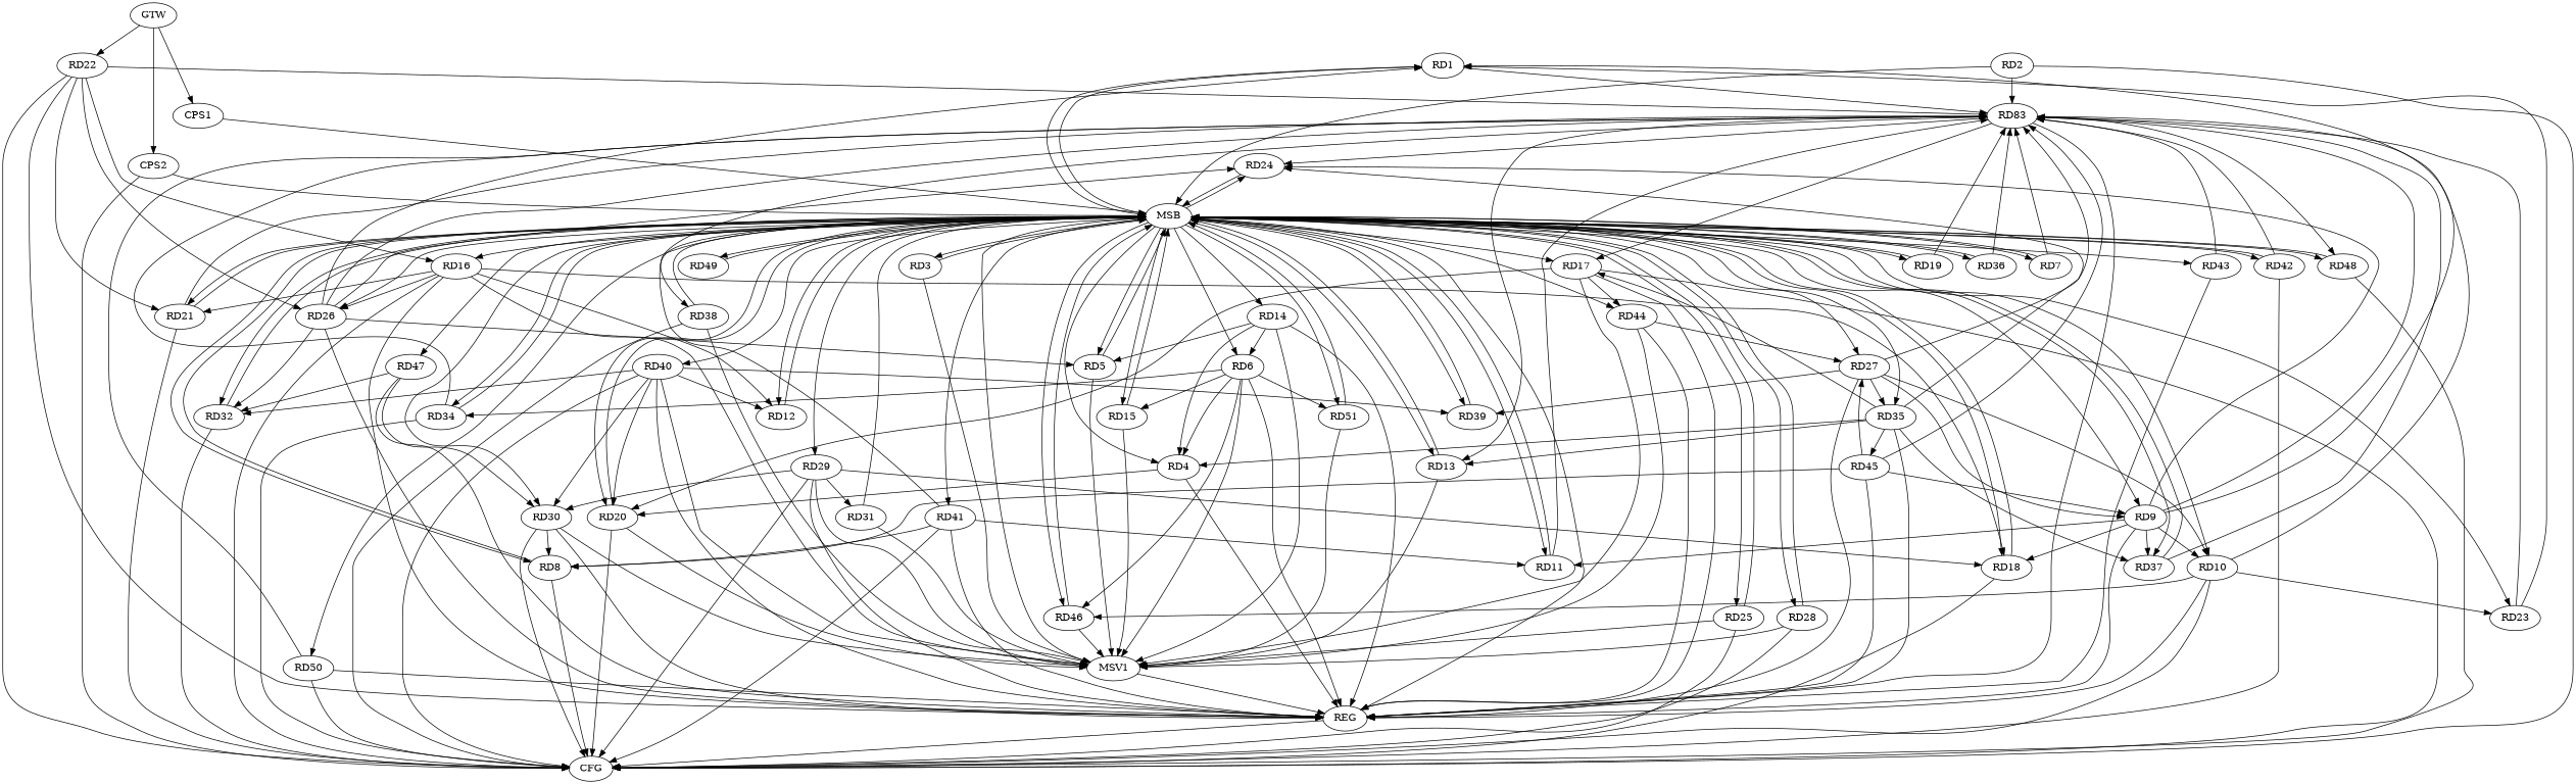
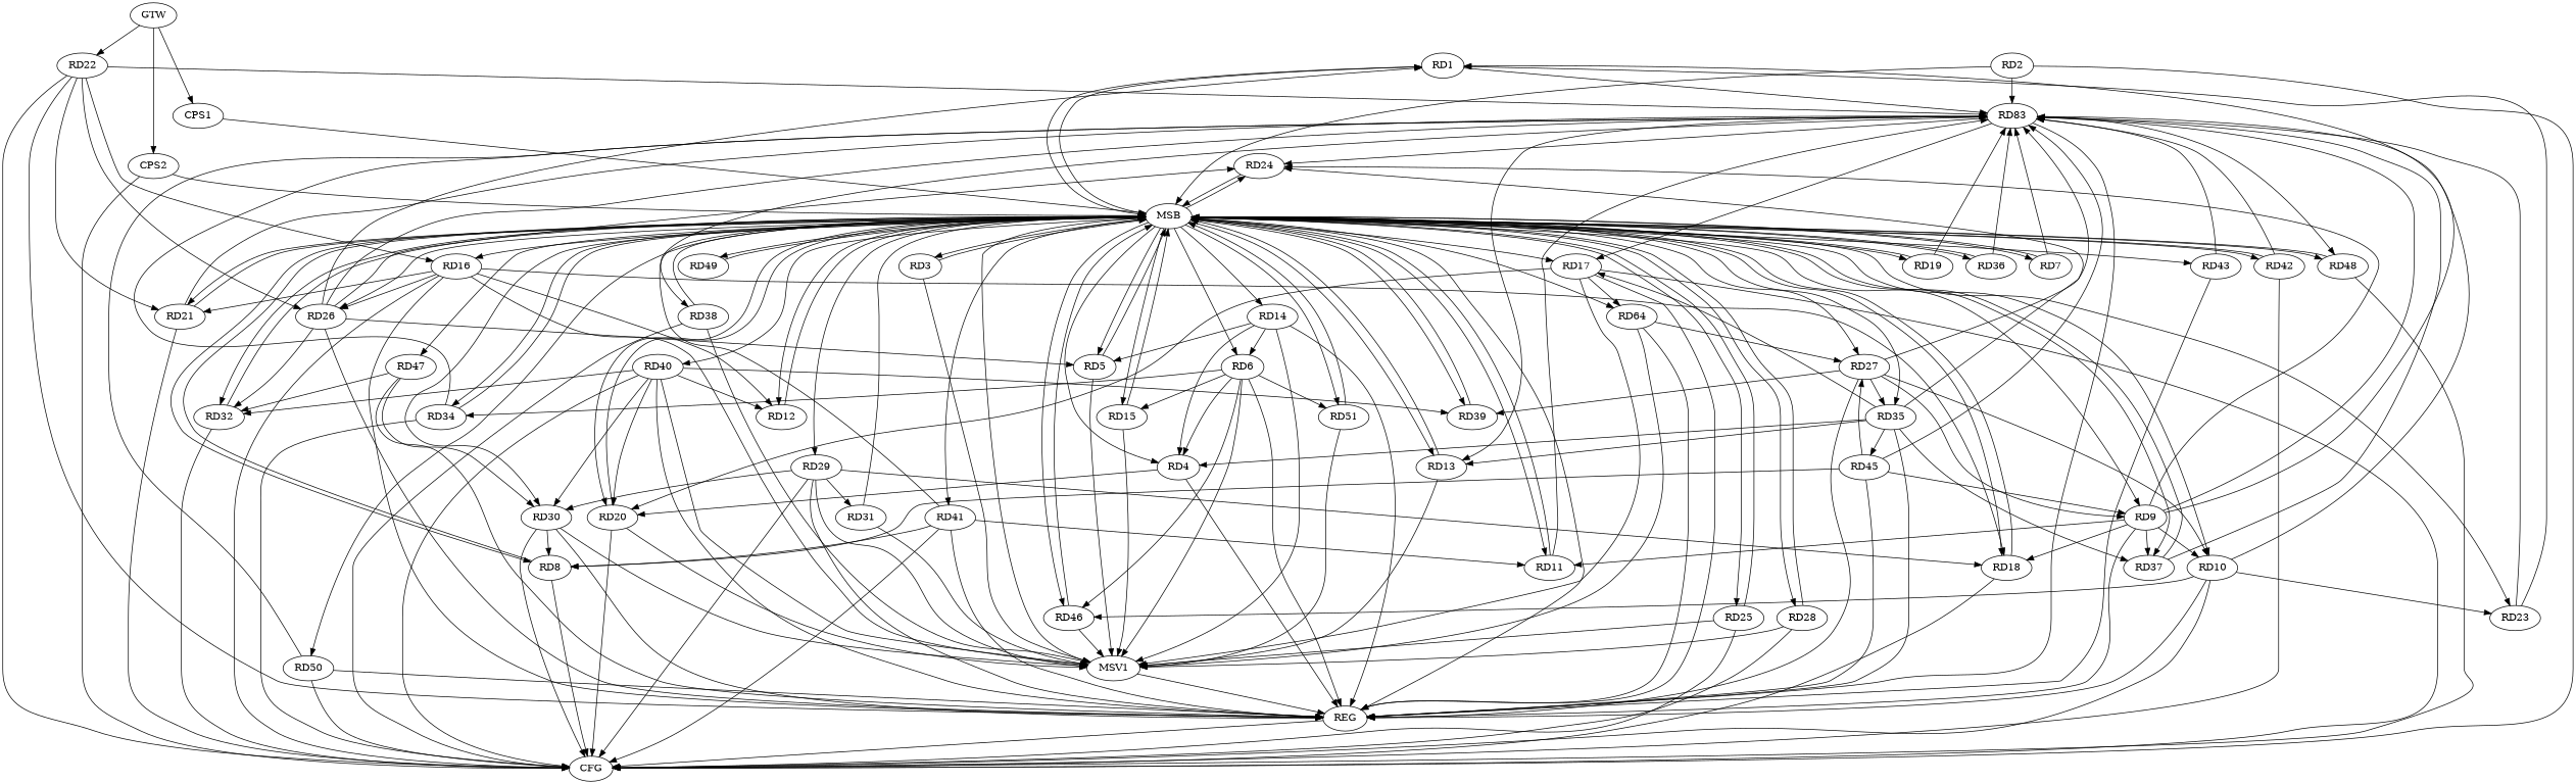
  strict digraph {
    n1 [label=RD1]
    n2 [label=RD83]
    n3 [label=MSB]
    n4 [label=REG]
    n5 [label=RD24]
    n6 [label=RD13]
    n7 [label=RD17]
    n8 [label=RD48]
    n9 [label=RD3]
    n10 [label=MSV1]
    n11 [label=RD4]
    n12 [label=RD20]
    n13 [label=RD5]
    n14 [label=RD6]
    n15 [label=RD15]
    n16 [label=RD34]
    n17 [label=RD46]
    n18 [label=RD51]
    n19 [label=RD7]
    n20 [label=RD8]
    n21 [label=RD9]
    n22 [label=RD10]
    n23 [label=RD11]
    n24 [label=RD18]
    n25 [label=RD37]
    n26 [label=RD23]
    n27 [label=RD12]
    n28 [label=RD14]
    n29 [label=RD16]
    n30 [label=RD21]
    n31 [label=RD26]
-   n32 [label=RD44]
+   n32 [label=RD64]
    n33 [label=RD19]
    n34 [label=RD25]
    n35 [label=RD32]
    n36 [label=RD27]
    n37 [label=RD35]
    n38 [label=RD39]
    n39 [label=RD28]
    n40 [label=RD29]
    n41 [label=RD30]
    n42 [label=RD36]
    n43 [label=RD38]
    n44 [label=RD40]
    n45 [label=RD41]
    n46 [label=RD42]
    n47 [label=RD43]
    n48 [label=RD47]
    n49 [label=RD49]
    n50 [label=RD50]
    n51 [label=RD2]
    n52 [label=CFG]
    n53 [label=RD22]
    n54 [label=RD45]
    n55 [label=RD31]
    n56 [label=CPS1]
    n57 [label=CPS2]
    n58 [label=GTW]
    n1 -> n2
    n1 -> n3
    n2 -> n4
    n2 -> n5
    n2 -> n6
    n2 -> n7
    n2 -> n8
    n3 -> n1
    n3 -> n4
    n3 -> n5
    n3 -> n6
    n3 -> n7
    n3 -> n8
    n3 -> n9
    n3 -> n10
    n3 -> n11
    n3 -> n12
    n3 -> n13
    n3 -> n14
    n3 -> n15
    n3 -> n16
    n3 -> n17
    n3 -> n18
    n3 -> n19
    n3 -> n20
    n3 -> n21
    n3 -> n22
    n3 -> n23
    n3 -> n24
    n3 -> n25
    n3 -> n26
    n3 -> n27
    n3 -> n28
    n3 -> n29
    n3 -> n30
    n3 -> n31
    n3 -> n32
    n3 -> n33
    n3 -> n34
    n3 -> n35
    n3 -> n36
    n3 -> n37
    n3 -> n38
    n3 -> n39
    n3 -> n40
    n3 -> n41
    n3 -> n42
    n3 -> n43
    n3 -> n44
    n3 -> n45
    n3 -> n46
    n3 -> n47
    n3 -> n48
    n3 -> n49
    n3 -> n50
    n4 -> n52
    n5 -> n3
    n6 -> n3
    n6 -> n10
    n7 -> n4
    n7 -> n10
    n7 -> n12
    n7 -> n32
    n7 -> n52
    n8 -> n3
    n8 -> n52
    n9 -> n3
    n9 -> n10
    n10 -> n4
    n11 -> n4
    n11 -> n12
    n12 -> n3
    n12 -> n10
    n12 -> n52
    n13 -> n3
    n13 -> n10
    n14 -> n4
    n14 -> n10
    n14 -> n11
    n14 -> n15
    n14 -> n16
    n14 -> n17
    n14 -> n18
    n15 -> n3
    n15 -> n10
    n16 -> n2
    n16 -> n3
    n16 -> n52
    n17 -> n3
    n17 -> n10
    n18 -> n3
    n18 -> n10
    n19 -> n2
    n19 -> n3
    n20 -> n3
    n20 -> n52
    n21 -> n1
    n21 -> n2
    n21 -> n4
    n21 -> n5
    n21 -> n22
    n21 -> n23
    n21 -> n24
    n21 -> n25
    n22 -> n2
    n22 -> n4
    n22 -> n17
    n22 -> n26
    n22 -> n52
    n23 -> n2
    n23 -> n3
    n24 -> n3
    n24 -> n52
    n25 -> n2
    n25 -> n3
    n26 -> n1
    n26 -> n2
    n27 -> n3
    n28 -> n4
    n28 -> n10
    n28 -> n11
    n28 -> n13
    n28 -> n14
    n29 -> n4
    n29 -> n10
    n29 -> n24
    n29 -> n27
    n29 -> n30
    n29 -> n31
    n29 -> n52
    n30 -> n2
    n30 -> n3
    n30 -> n52
    n31 -> n1
    n31 -> n2
    n31 -> n4
    n31 -> n5
    n31 -> n13
    n31 -> n35
    n32 -> n4
    n32 -> n10
    n32 -> n36
    n33 -> n2
    n33 -> n3
    n34 -> n3
    n34 -> n10
    n34 -> n52
    n35 -> n3
    n35 -> n52
    n36 -> n2
    n36 -> n4
    n36 -> n21
    n36 -> n22
    n36 -> n37
    n36 -> n38
    n37 -> n4
    n37 -> n5
    n37 -> n6
    n37 -> n7
    n37 -> n11
    n37 -> n25
    n37 -> n54
    n38 -> n3
    n39 -> n3
    n39 -> n10
    n39 -> n52
    n40 -> n4
    n40 -> n10
    n40 -> n24
    n40 -> n41
    n40 -> n52
    n40 -> n55
    n41 -> n4
    n41 -> n10
    n41 -> n20
    n41 -> n52
    n42 -> n2
    n42 -> n3
    n43 -> n3
    n43 -> n10
    n43 -> n52
    n44 -> n4
    n44 -> n10
    n44 -> n12
    n44 -> n27
    n44 -> n35
    n44 -> n38
    n44 -> n41
    n44 -> n52
    n45 -> n2
    n45 -> n4
    n45 -> n20
    n45 -> n23
    n45 -> n52
    n46 -> n2
    n46 -> n3
    n46 -> n52
    n47 -> n2
    n47 -> n4
    n48 -> n4
    n48 -> n35
    n48 -> n41
    n49 -> n3
    n50 -> n2
    n50 -> n4
    n50 -> n52
    n51 -> n2
    n51 -> n3
    n51 -> n52
    n53 -> n2
    n53 -> n4
    n53 -> n29
    n53 -> n30
    n53 -> n31
    n53 -> n52
    n54 -> n2
    n54 -> n4
    n54 -> n20
    n54 -> n21
    n54 -> n36
    n55 -> n3
    n55 -> n10
    n56 -> n3
    n57 -> n3
    n57 -> n52
    n58 -> n53
    n58 -> n56
    n58 -> n57
  }
